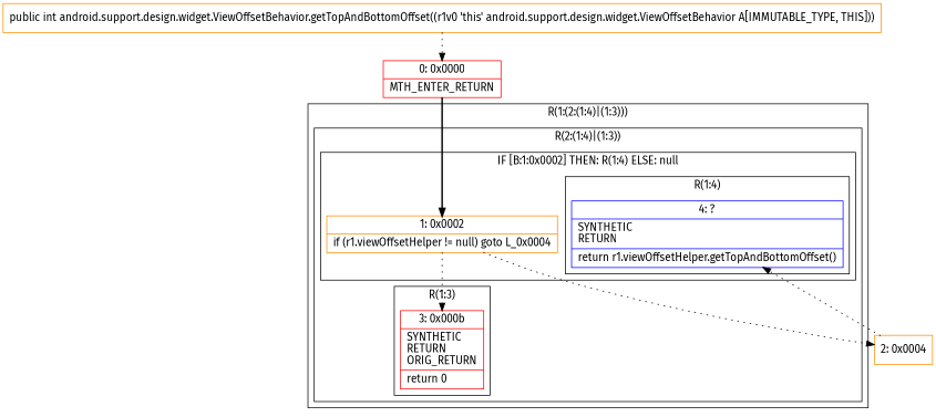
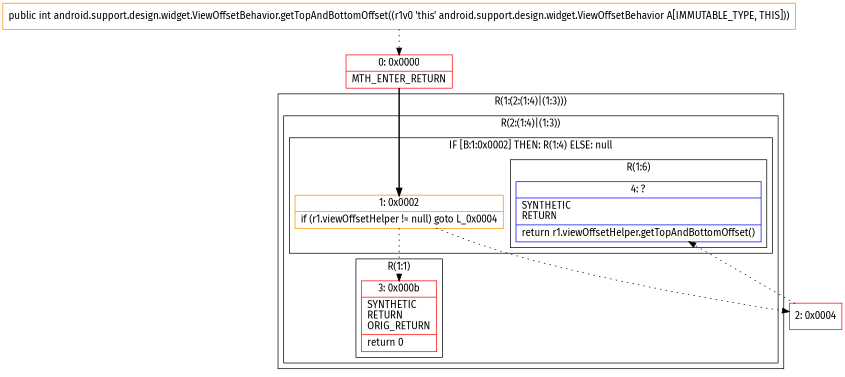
  digraph {
    fontname="Fira Sans"
    node [color=red fontname="Fira Sans" shape=record]
    edge [fontname="Fira Sans" style=dotted]
    n1 [color=blue label="{4\:\ ?|SYNTHETIC\lRETURN\l|return r1.viewOffsetHelper.getTopAndBottomOffset()\l}"]
    n2 [color=darkorange label="{1\:\ 0x0002|if (r1.viewOffsetHelper != null) goto L_0x0004\l}"]
    n3 [label="{3\:\ 0x000b|SYNTHETIC\lRETURN\lORIG_RETURN\l|return 0\l}"]
-   n4 [color=darkorange label="{2\:\ 0x0004}"]
+   n4 [label="{2\:\ 0x0004}"]
    n5 [label="{0\:\ 0x0000|MTH_ENTER_RETURN\l}"]
    n6 [color=darkorange label="{public int android.support.design.widget.ViewOffsetBehavior.getTopAndBottomOffset((r1v0 'this' android.support.design.widget.ViewOffsetBehavior A[IMMUTABLE_TYPE, THIS])) }"]
    subgraph cluster_1 {
      label="R(1:(2:(1:4)|(1:3)))"
      subgraph cluster_2 {
        label="R(2:(1:4)|(1:3))"
        subgraph cluster_3 {
          label="IF [B:1:0x0002] THEN: R(1:4) ELSE: null"
          n2
          subgraph cluster_4 {
-           label="R(1:4)"
+           label="R(1:6)"
            n1
          }
        }
        subgraph cluster_5 {
-         label="R(1:3)"
+         label="R(1:1)"
          n3
        }
      }
    }
    n2 -> n3
    n2 -> n4
    n4 -> n1
    n5 -> n2 [style=bold]
    n6 -> n5
  }
